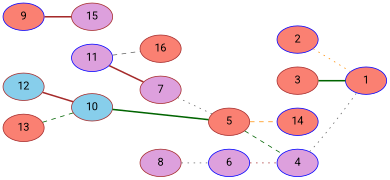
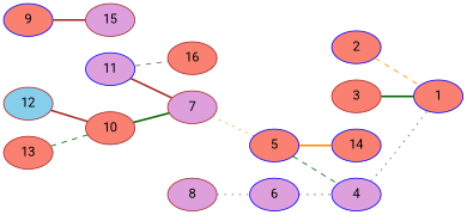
  graph {
    fontname=Roboto
    rankdir=LR
    node [chem=C color=blue fillcolor=salmon fontname=Roboto style=filled]
    edge [color=darkgreen fontname=Roboto style=bold valence=1]
    1 [chem=N]
    2 [chem=O]
    3 [chem=O color=brown]
    4 [fillcolor=plum]
-   5 [color=brown]
+   5
    14 [chem=H]
    6 [fillcolor=plum]
    7 [color=brown fillcolor=plum]
    8 [chem=I color=brown fillcolor=plum]
    15 [chem=H color=brown fillcolor=plum]
    9
    11 [fillcolor=plum]
    16 [chem=H color=brown]
-   10 [chem=N color=brown fillcolor=skyblue]
+   10 [chem=N color=brown]
    12 [chem=O color=brown fillcolor=skyblue]
    13 [chem=O color=brown]
-   2 -- 1 [color=darkorange style=dotted]
+   2 -- 1 [color=darkorange style=dashed]
    3 -- 1 [valence=2]
    4 -- 1 [color=gray40 style=dotted]
    5 -- 4 [style=dashed valence=2]
-   5 -- 14 [color=darkorange style=dashed]
+   5 -- 14 [color=darkorange]
    6 -- 4 [color=brown style=dotted]
-   7 -- 5 [color=gray40 style=dotted]
+   7 -- 5 [color=darkorange style=dotted]
    8 -- 6 [color=gray40 style=dotted]
    9 -- 15 [color=brown]
    11 -- 7 [color=brown valence=2]
    11 -- 16 [color=gray40 style=dashed]
-   10 -- 5
+   10 -- 7
    12 -- 10 [color=brown valence=2]
    13 -- 10 [style=dashed]
  }
